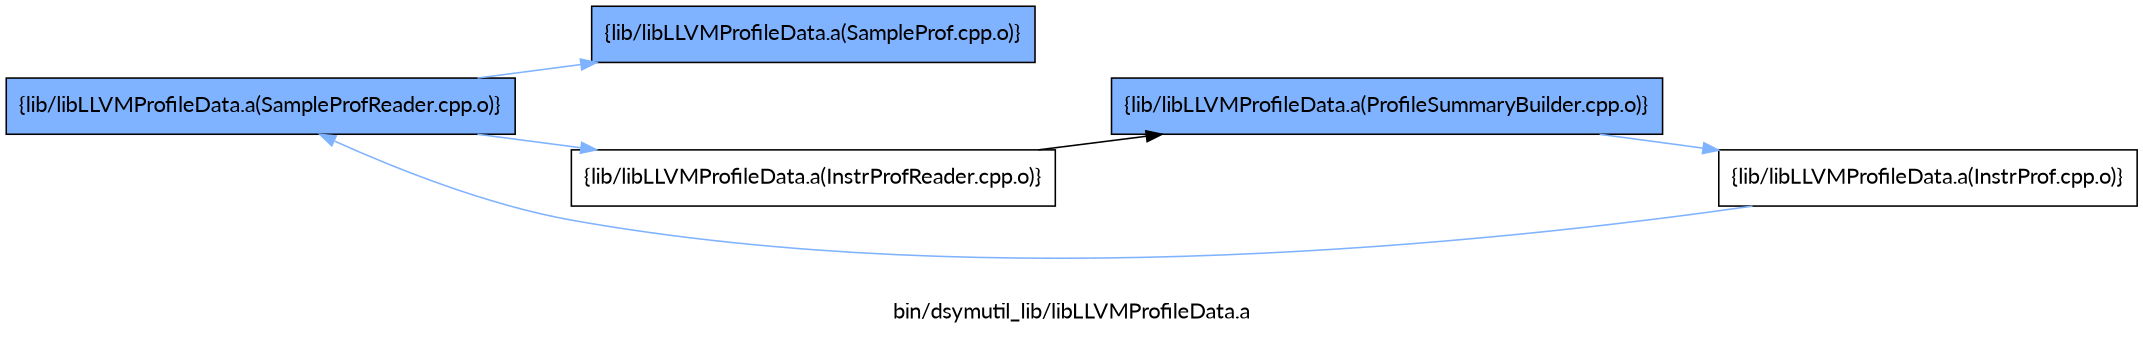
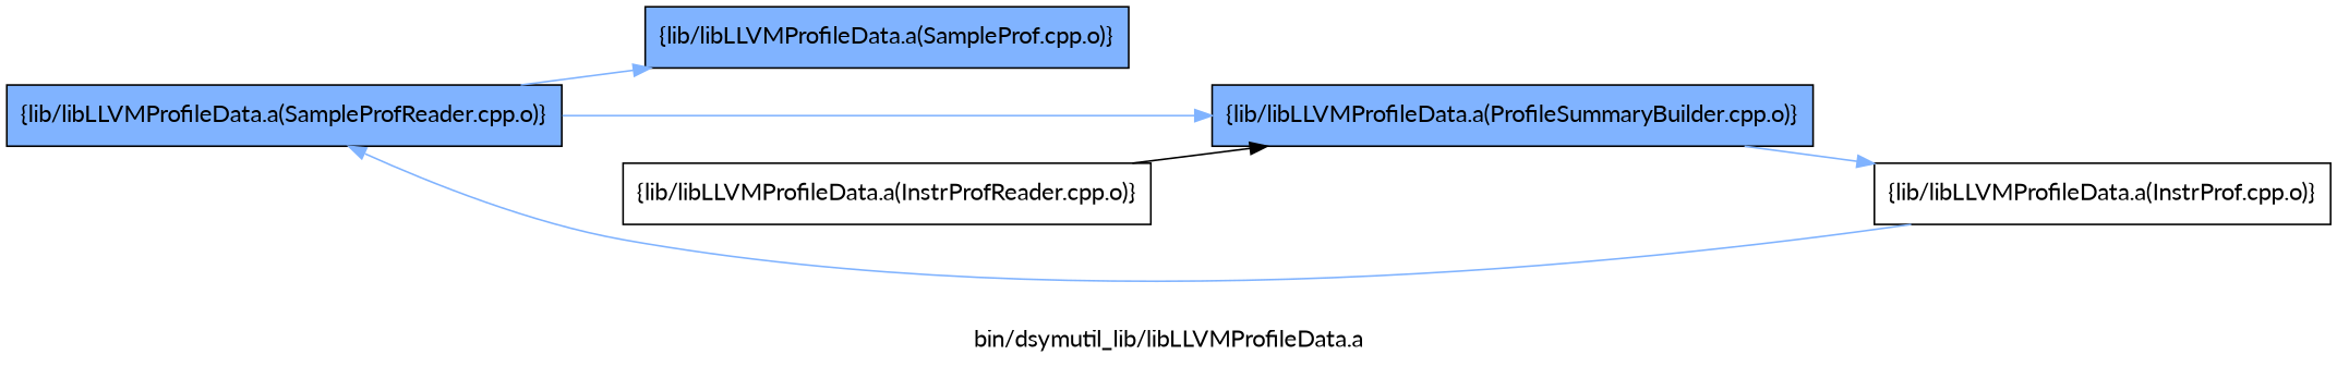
  digraph {
    fontname=Lato
    label="bin/dsymutil_lib/libLLVMProfileData.a"
    rankdir=LR
    node [fillcolor="0.600000 0.5 1" fontname=Lato group=1 shape=box style=filled]
    edge [color="0.600000 0.5 1" fontname=Lato]
    n1 [label="{lib/libLLVMProfileData.a(SampleProf.cpp.o)}"]
    n2 [label="{lib/libLLVMProfileData.a(SampleProfReader.cpp.o)}"]
    n3 [label="{lib/libLLVMProfileData.a(ProfileSummaryBuilder.cpp.o)}"]
    n4 [group=0 label="{lib/libLLVMProfileData.a(InstrProf.cpp.o)}" fillcolor="" style=""]
    n5 [group=0 label="{lib/libLLVMProfileData.a(InstrProfReader.cpp.o)}" fillcolor="" style=""]
    subgraph sub_1 {
      rank=same
      n1
    }
    subgraph sub_2 {
      rank=same
      n2
    }
    n2 -> n1
-   n2 -> n5
+   n2 -> n3
    n3 -> n4
    n4 -> n2
    n5 -> n3 [color=""]
  }
